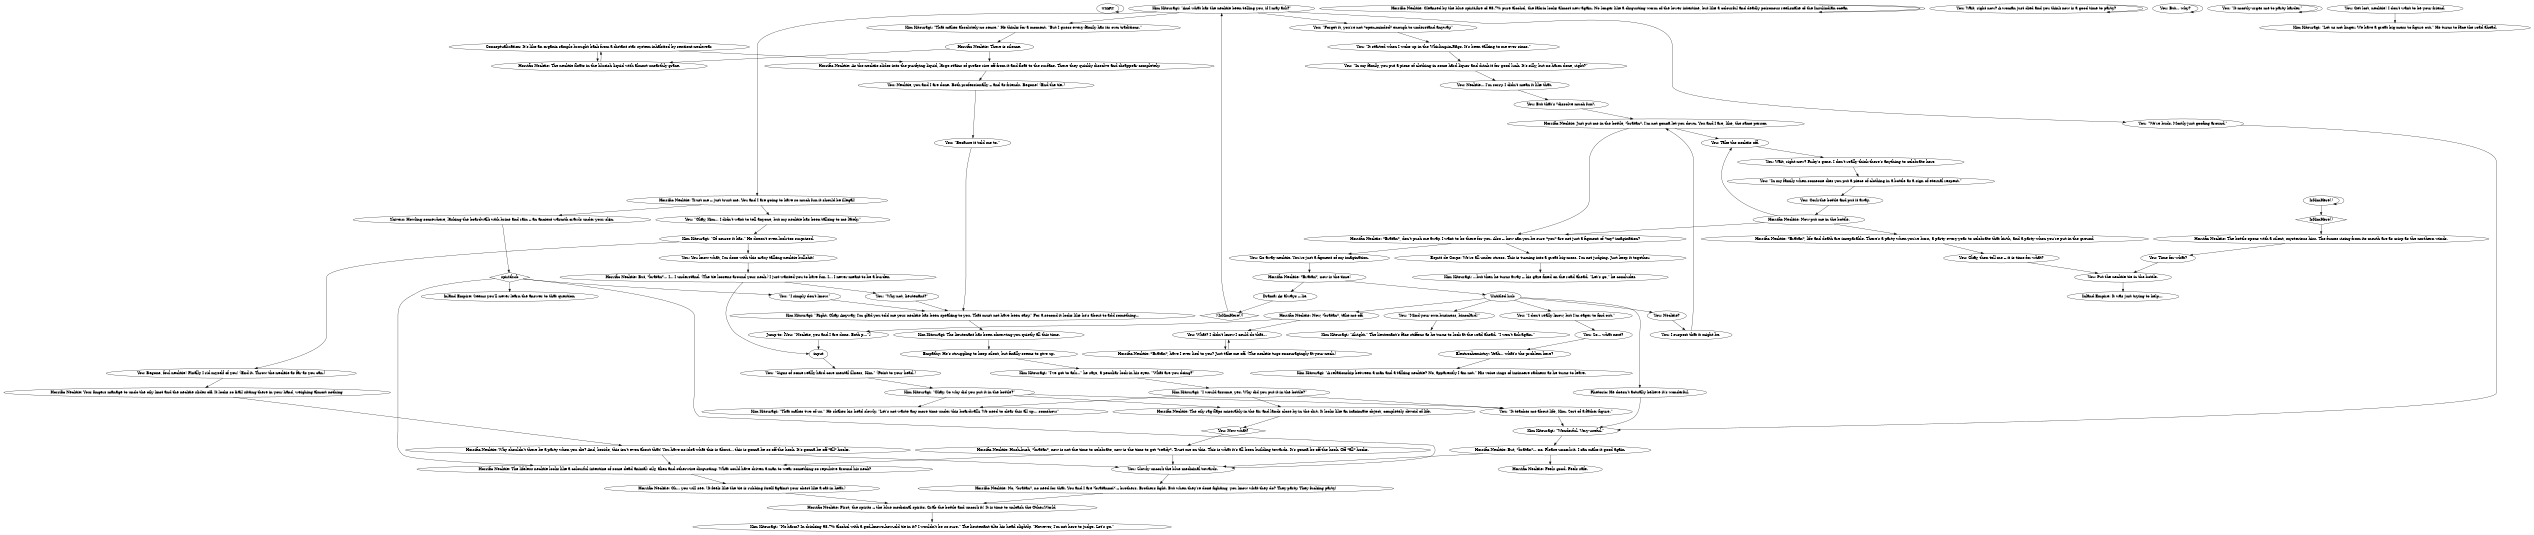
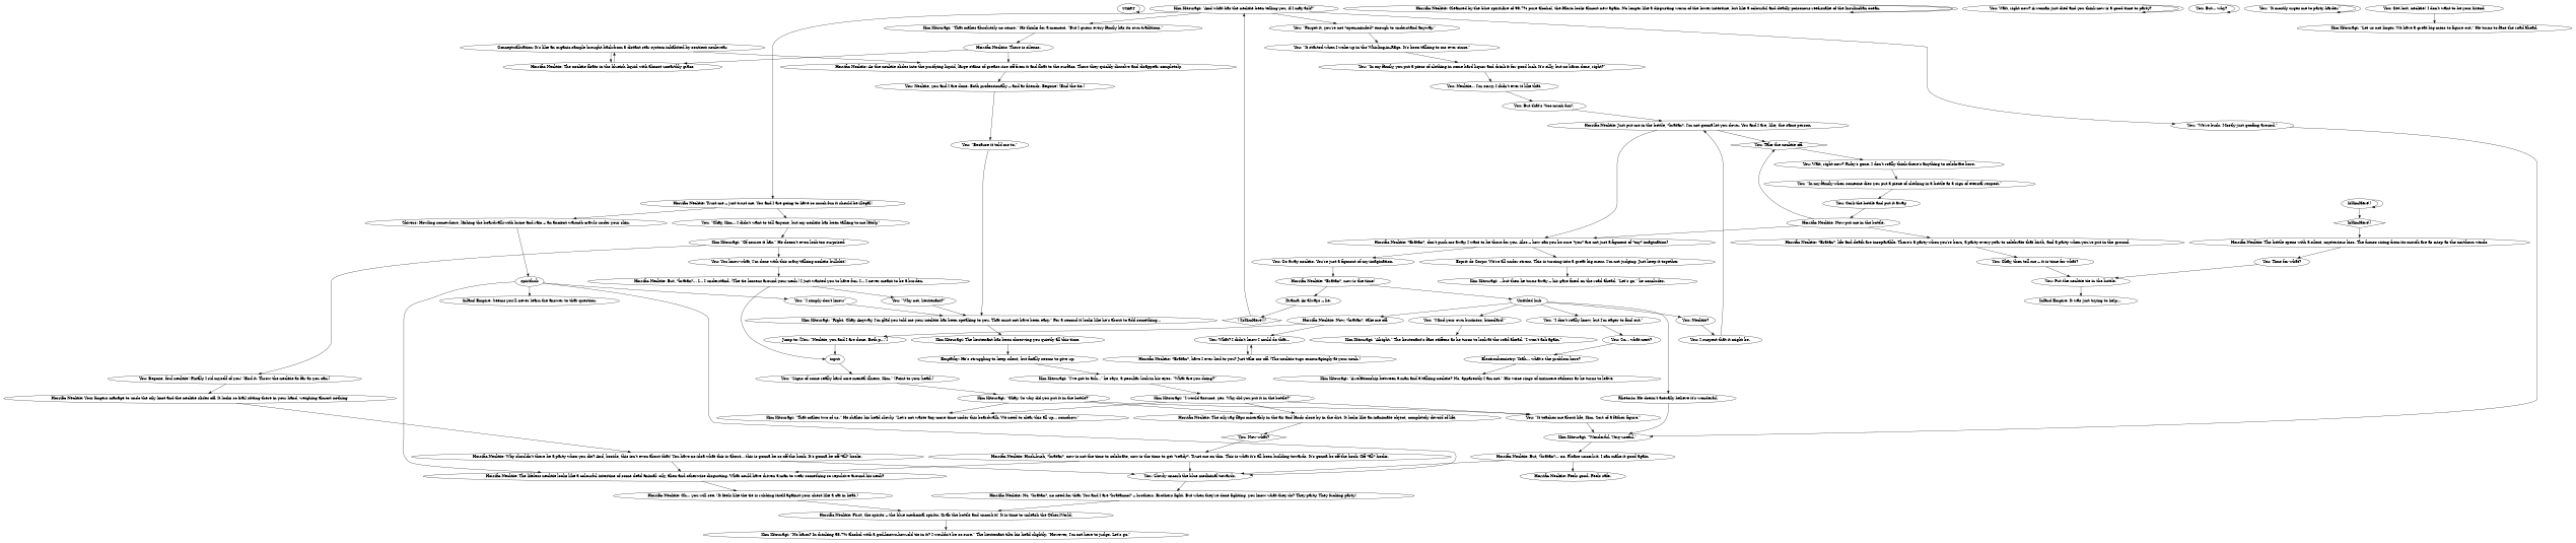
  digraph {
    n1 [label=START]
    n2 [label=input]
    n3 [label="You: \"Signs of some really hard core mental illness, Kim.\" (Point to your head.)"]
    n4 [label="Kim Kitsuragi: \"Okay. So why did you put it in the bottle?\""]
    n5 [label="You: Necktie, you and I are done. Both professionally -- and as friends. Begone! (End the tie.)"]
    n6 [label="You: \"Because it told me to.\""]
    n7 [label="Kim Kitsuragi: \"Right. Okay. Anyway, I'm glad you told me your necktie has been speaking to you. That must not have been easy.\" For a second it looks like he's about to add something..."]
    n8 [label="Horrific Necktie: Cleansed by the blue spirit-fire of 98.7% pure alcohol, the fabric looks almost new again. No longer like a disgusting worm of the lower intestine, but like a colourful and deadly poisonous reef-snake of the Insulindian ocean."]
    n9 [label="You: So... what next?"]
    n10 [label="Electrochemistry: Yeah... what's the problem here?"]
    n11 [label="Kim Kitsuragi: \"A relationship between a man and a talking necktie? No, apparently I am not.\" His voice rings of insincere sadness as he turns to leave."]
    n12 [label="Kim Kitsuragi: \"That makes two of us.\" He shakes his head slowly. \"Let's not waste any more time under this boardwalk. We need to clear this all up... somehow.\""]
    n13 [label="You: \"Why not, lieutenant?\""]
    n14 [label="Kim Kitsuragi: The lieutenant has been observing you quietly all this time."]
-   n15 [label="You: Necktie... I'm sorry. I didn't mean it like that."]
-   n16 [label="You: But that's *dissolve much fun*."]
+   n15 [label="You: Necktie... I'm sorry. I didn't ever it like that."]
+   n16 [label="You: But that's *too much fun*."]
    n17 [label="Horrific Necktie: Just put me in the bottle, *bratan*. I'm not gonna let you down. You and I are, like, the same person."]
    n18 [label="Kim Kitsuragi: \"No harm? In drinking 98.7% alcohol with a god-knows-how-old tie in it? I wouldn't be so sure.\" The lieutenant tilts his head slightly. \"However, I'm not here to judge. Let's go.\""]
-   n19 [label=spirithub shape=diamond]
+   n19 [label=spirithub]
    n20 [label="Inland Empire: Seems you'll never learn the answer to that question."]
    n21 [label="You: \"I simply don't know.\""]
    n22 [label="Horrific Necktie: The lifeless necktie looks like a colourful intestine of some dead animal: oily, alien and otherwise disgusting. What could have driven a man to wear something so repulsive around his neck?"]
    n23 [label="You: Slowly uncork the blue medicinal towards."]
    n24 [label="Horrific Necktie: Oh... you will see. (It feels like the tie is rubbing itself against your chest like a cat in heat.)"]
    n25 [label="Horrific Necktie: No, *bratan*, no need for that. You and I are *bratannoi* -- brothers. Brothers fight. But when they're done fighting, you know what they do? They party. They fucking party!"]
    n26 [label="Horrific Necktie: Now, *bratan*, take me off."]
    n27 [label="Jump to: [You: \"Necktie, you and I are done. Both p...\"]"]
    n28 [label="You: What? I didn't know I could do that..."]
    n29 [label="Horrific Necktie: *Bratan*, have I ever lied to you? Just take me off. (The necktie tugs encouragingly at your neck.)"]
    n30 [label="You: \"Okay, Kim... I didn't want to tell anyone, but my necktie has been talking to me lately.\""]
    n31 [label="Kim Kitsuragi: \"Of course it has.\" He doesn't even look too surprised."]
    n32 [label="You: Begone, foul necktie! Finally I rid myself of you! (End it. Throw the necktie as far as you can.)"]
    n33 [label="You: You know what, I'm done with this crazy talking necktie bullshit!"]
    n34 [label="Horrific Necktie: *Bratan*, don't push me away. I want to be there for you. Also -- how can you be sure *you* are not just a figment of *my* imagination?"]
-   n35 [label="You: Take the necktie off."]
+   n35 [label="You: Take the necktie off." shape=diamond]
    n36 [label="Horrific Necktie: First, the spirits -- the blue medicinal spirits. Grab the bottle and uncork it! It is time to unleash the Other-World."]
    n37 [label="Horrific Necktie: The bottle opens with a silent, mysterious hiss. The fumes rising from its mouth are as crisp as the northern winds."]
    n38 [label="You: Time for what?"]
    n39 [label="You: Put the necktie tie in the bottle."]
    n40 [label="Empathy: He's struggling to keep silent, but finally seems to give up."]
    n41 [label="Kim Kitsuragi: \"I've got to ask...\" he says, a peculiar look in his eyes. \"What are you doing?\""]
    n42 [label="Esprit de Corps: We're all under stress. This is turning into a great big mess. I'm not judging. Just keep it together."]
    n43 [label="Kim Kitsuragi: ...but then he turns away -- his gaze fixed on the road ahead. \"Let's go,\" he concludes."]
    n44 [label="You: Okay, then tell me -- it is time for what?"]
    n45 [label="Inland Empire: It was just trying to help...."]
    n46 [label="Horrific Necktie: The necktie floats in the blueish liquid with almost unearthly grace."]
    n47 [label="Conceptualization: It's like an organic sample brought back from a distant star system inhabited by sentient neckwear."]
    n48 [label="Horrific Necktie: As the necktie slides into the purifying liquid, large stains of grease rise off from it and float to the surface. There they quickly dissolve and disappear completely."]
    n49 [label="You: Cork the bottle and put it away."]
    n50 [label="Horrific Necktie: Now put me in the bottle."]
    n51 [label="Horrific Necktie: *Bratan*, life and death are inseparable. There's a party when you're born, a party every year to celebrate that birth, and a party when you're put in the ground."]
    n52 [label="Kim Kitsuragi: \"That makes absolutely no sense.\" He thinks for a moment. \"But I guess every family has its own traditions.\""]
    n53 [label="Horrific Necktie: There is silence."]
    n54 [label="You: \"It teaches me about life, Kim. Sort of a father figure.\""]
    n55 [label="Horrific Necktie: The oily rag flaps miserably in the air and lands close by in the dirt. It looks like an inanimate object, completely devoid of life."]
    n56 [label="Horrific Necktie: *Bratan*, now is the time!"]
    n57 [label="Drama: As always -- lie."]
    n58 [label="Untitled hub"]
    n59 [label="!(IsKimHere())" shape=diamond]
    n60 [label="You: Necktie?"]
    n61 [label="You: \"I don't really know, but I'm eager to find out.\""]
    n62 [label="Rhetoric: He doesn't actually believe it's wonderful."]
    n63 [label="You: \"Mind your own business, binoclard!\""]
    n64 [label="You: Go away necktie. You're just a figment of my imagination."]
    n65 [label="Horrific Necktie: Your fingers manage to undo the oily knot and the necktie slides off. It looks so frail sitting there in your hand, weighing almost nothing."]
    n66 [label="Horrific Necktie: Why shouldn't there be a party when you die? And, beside, this isn't even about that! You have no idea what this is about... this is gonna be so off the hook. It's gonna be off *all* hooks."]
    n67 [label="You: \"It started when I woke up in the Whirling-in-Rags. It's been talking to me ever since.\""]
    n68 [label="You: \"In my family, you put a piece of clothing in some hard liquor and drink it for good luck. It's silly, but no harm done, right?\""]
    n69 [label="You: Now what?" shape=diamond]
    n70 [label="Horrific Necktie: Hush-hush, *bratan*, now is not the time to celebrate, now is the time to get *ready*. Trust me on this. This is what it's all been building towards. It's gonna be off the hook. Off *all* hooks."]
    n71 [label="You: I suspect that it might be."]
    n72 [label="Kim Kitsuragi: \"And what has the necktie been telling you, if I may ask?\""]
    n73 [label="Horrific Necktie: Trust me -- just trust me. You and I are going to have so much fun it should be illegal!"]
    n74 [label="You: \"Forget it, you're not *open-minded* enough to understand anyway.\""]
    n75 [label="You: \"We're buds. Mostly just goofing around.\""]
    n76 [label="Shivers: Howling somewhere, lashing the boardwalk with brine and rain -- an ancient warmth crawls under your skin."]
    n77 [label="Kim Kitsuragi: \"Wonderful. Very useful.\""]
    n78 [label="Horrific Necktie: Feels good. Feels safe."]
    n79 [label="You: Wait, right now? Ruby's gone. I don't really think there's anything to celebrate here."]
    n80 [label="You: \"In my family when someone dies you put a piece of clothing in a bottle as a sign of eternal respect.\""]
    n81 [label="You: Wait, right now? A woman just died and you think now is a good time to party?"]
    n82 [label="You: But... why?"]
    n83 [label="Horrific Necktie: But, *bratan*... no. Please uncork it. I can make it good again."]
    n84 [label="Horrific Necktie: But, *bratan*... I... I understand. (The tie loosens around your neck.) I just wanted you to have fun. I... I never meant to be a burden."]
    n85 [label="You: \"It mostly urges me to party harder.\""]
    n86 [label="Kim Kitsuragi: \"I would assume, yes. Why did you put it in the bottle?\""]
    n87 [label="Kim Kitsuragi: \"Let us not linger. We have a great big mess to figure out.\" He turns to face the road ahead."]
    n88 [label="IsKimHere()"]
    n89 [label="IsKimHere()" shape=diamond]
    n90 [label="Kim Kitsuragi: \"Alright.\" The lieutenant's face stiffens as he turns to look at the road ahead. \"I won't ask again.\""]
    n91 [label="You: Get lost, necktie! I don't want to be your friend."]
    n1 -> n1
    n2 -> n3
    n3 -> n4
    n4 -> n12
    n4 -> n54
    n4 -> n55
    n5 -> n6
    n6 -> n7
    n7 -> n14
    n8 -> n8
    n9 -> n10
    n10 -> n11
    n13 -> n7
    n14 -> n40
    n15 -> n16
    n16 -> n17
    n17 -> n34
    n17 -> n35
    n19 -> n20
    n19 -> n21
    n19 -> n22
    n19 -> n23
    n21 -> n7
    n22 -> n24
    n23 -> n25
    n24 -> n36
    n25 -> n36
    n26 -> n27
    n26 -> n28
    n27 -> n2
    n28 -> n29
    n29 -> n28
    n30 -> n31
    n31 -> n32
    n31 -> n33
    n32 -> n65
    n33 -> n84
    n34 -> n42
    n34 -> n64
    n35 -> n79
    n36 -> n18
    n37 -> n38
    n38 -> n39
    n39 -> n45
    n40 -> n41
    n41 -> n86
    n42 -> n43
    n44 -> n39
    n46 -> n47
    n47 -> n46
    n47 -> n48
    n48 -> n5
    n49 -> n50
    n50 -> n34
    n50 -> n35
    n50 -> n51
    n51 -> n44
    n52 -> n53
    n53 -> n46
    n53 -> n48
    n54 -> n77
    n55 -> n69
    n56 -> n57
    n56 -> n58
    n57 -> n59
    n58 -> n26
    n58 -> n60
    n58 -> n61
    n58 -> n62
    n58 -> n63
    n59 -> n72
    n60 -> n71
    n61 -> n9
    n62 -> n77
    n63 -> n90
    n64 -> n56
    n65 -> n66
    n66 -> n22
    n66 -> n23
    n67 -> n68
    n68 -> n15
    n69 -> n70
    n70 -> n22
    n70 -> n23
    n71 -> n17
    n72 -> n52
    n72 -> n73
    n72 -> n74
    n72 -> n75
    n73 -> n30
    n73 -> n76
    n74 -> n67
    n75 -> n77
    n76 -> n19
    n77 -> n83
    n79 -> n80
    n80 -> n49
    n81 -> n81
    n82 -> n82
    n83 -> n23
    n83 -> n78
    n84 -> n2
    n84 -> n13
    n85 -> n85
    n86 -> n12
    n86 -> n54
    n86 -> n55
    n88 -> n88
    n88 -> n89
    n89 -> n37
    n91 -> n87
  }
